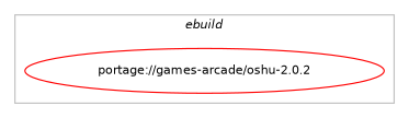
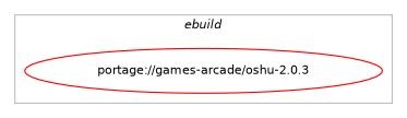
  digraph {
    compound=true
    concentrate=true
    fontname=Helvetica
    fontsize=10
    newrank=true
    rankdir=LR
    ranksep=1.5
-   n1 [color=red fontname=Helvetica fontsize=10 label="portage://games-arcade/oshu-2.0.2" width=4]
+   n1 [color=red fontname=Helvetica fontsize=10 label="portage://games-arcade/oshu-2.0.3" width=4]
    subgraph cluster_1 {
      color=gray
      label=<<i>ebuild</i>>
      rank=same
      n1
    }
    subgraph cluster_2 {
      color=gray
      label=<<i>dependencies</i>>
      subgraph cluster_3 {
        color=gray
        fillcolor="#eeeeee"
        label=<<i>compile</i>>
        style=filled
      }
      subgraph cluster_4 {
        color=gray
        fillcolor="#eeeeee"
        label=<<i>compile and run</i>>
        style=filled
      }
      subgraph cluster_5 {
        color=gray
        fillcolor="#eeeeee"
        label=<<i>run</i>>
        style=filled
      }
    }
    subgraph cluster_6 {
      color=gray
      label=<<i>candidates</i>>
      rank=same
    }
  }
